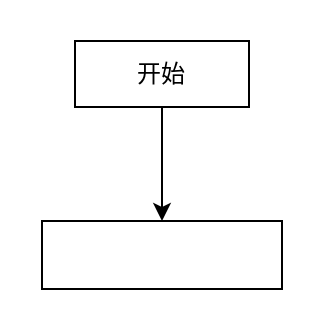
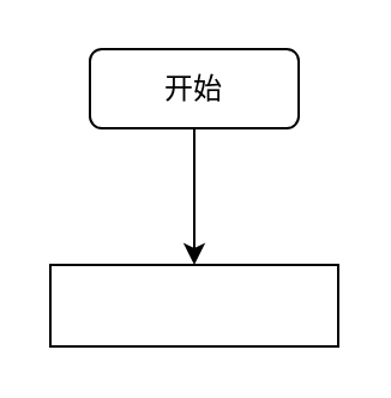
  <mxCell id="0" />
  <mxCell id="1" parent="0" />
- <mxCell id="2" value="开始" style="rounded=0;whiteSpace=wrap;html=1;" parent="1" vertex="1"><mxGeometry x="37" y="20" width="87" height="33" as="geometry" /></mxCell>
+ <mxCell id="2" value="开始" style="whiteSpace=wrap;html=1;rounded=1;" parent="1" vertex="1"><mxGeometry x="37" y="20" width="87" height="33" as="geometry" /></mxCell>
  <mxCell id="3" value="" style="edgeStyle=orthogonalEdgeStyle;rounded=0;orthogonalLoop=1;jettySize=auto;html=1;exitX=0.5;exitY=1;exitDx=0;exitDy=0;" edge="1" parent="1" source="2" target="4"><mxGeometry relative="1" as="geometry"><mxPoint x="66" y="185" as="targetPoint" /><mxPoint x="80" y="53" as="sourcePoint" /><Array as="points" /></mxGeometry></mxCell>
  <mxCell id="4" value="" style="rounded=0;whiteSpace=wrap;html=1;" vertex="1" parent="1"><mxGeometry x="20.5" y="110" width="120" height="34" as="geometry" /></mxCell>
